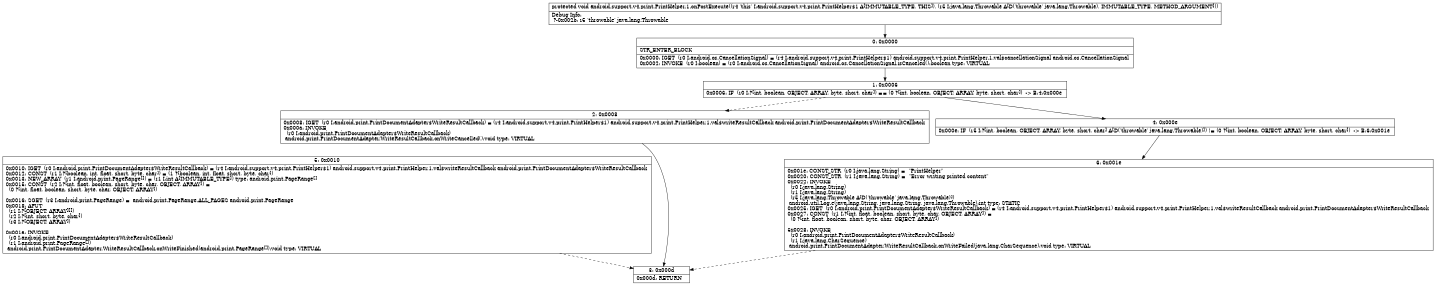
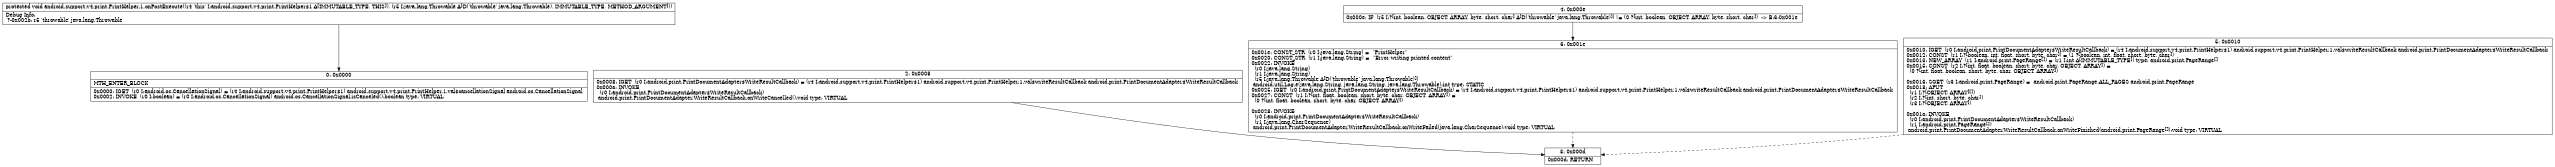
  digraph {
    node [shape=record]
-   n1 [label="{0\:\ 0x0000|STR_ENTER_BLOCK\l|0x0000: IGET  (r0 I:android.os.CancellationSignal) = (r4 I:android.support.v4.print.PrintHelper$1) android.support.v4.print.PrintHelper.1.val$cancellationSignal android.os.CancellationSignal \l0x0002: INVOKE  (r0 I:boolean) = (r0 I:android.os.CancellationSignal) android.os.CancellationSignal.isCanceled():boolean type: VIRTUAL \l}"]
-   n2 [label="{1\:\ 0x0006|0x0006: IF  (r0 I:?[int, boolean, OBJECT, ARRAY, byte, short, char]) == (0 ?[int, boolean, OBJECT, ARRAY, byte, short, char])  \-\> B:4:0x000e \l}"]
+   n1 [label="{0\:\ 0x0000|MTH_ENTER_BLOCK\l|0x0000: IGET  (r0 I:android.os.CancellationSignal) = (r4 I:android.support.v4.print.PrintHelper$1) android.support.v4.print.PrintHelper.1.val$cancellationSignal android.os.CancellationSignal \l0x0002: INVOKE  (r0 I:boolean) = (r0 I:android.os.CancellationSignal) android.os.CancellationSignal.isCanceled():boolean type: VIRTUAL \l}"]
    n3 [label="{2\:\ 0x0008|0x0008: IGET  (r0 I:android.print.PrintDocumentAdapter$WriteResultCallback) = (r4 I:android.support.v4.print.PrintHelper$1) android.support.v4.print.PrintHelper.1.val$writeResultCallback android.print.PrintDocumentAdapter$WriteResultCallback \l0x000a: INVOKE  \l  (r0 I:android.print.PrintDocumentAdapter$WriteResultCallback)\l android.print.PrintDocumentAdapter.WriteResultCallback.onWriteCancelled():void type: VIRTUAL \l}"]
    n4 [label="{4\:\ 0x000e|0x000e: IF  (r5 I:?[int, boolean, OBJECT, ARRAY, byte, short, char] A[D('throwable' java.lang.Throwable)]) != (0 ?[int, boolean, OBJECT, ARRAY, byte, short, char])  \-\> B:6:0x001e \l}"]
    n5 [label="{3\:\ 0x000d|0x000d: RETURN   \l}"]
-   n6 [label="{6\:\ 0x001e|0x001e: CONST_STR  (r0 I:java.lang.String) =  \"PrintHelper\" \l0x0020: CONST_STR  (r1 I:java.lang.String) =  \"Error writing printed content\" \l0x0022: INVOKE  \l  (r0 I:java.lang.String)\l  (r1 I:java.lang.String)\l  (r5 I:java.lang.Throwable A[D('throwable' java.lang.Throwable)])\l android.util.Log.e(java.lang.String, java.lang.String, java.lang.Throwable):int type: STATIC \l0x0025: IGET  (r0 I:android.print.PrintDocumentAdapter$WriteResultCallback) = (r4 I:android.support.v4.print.PrintHelper$1) android.support.v4.print.PrintHelper.1.val$writeResultCallback android.print.PrintDocumentAdapter$WriteResultCallback \l0x0027: CONST  (r1 I:?[int, float, boolean, short, byte, char, OBJECT, ARRAY]) = \l  (0 ?[int, float, boolean, short, byte, char, OBJECT, ARRAY])\l \l5x0028: INVOKE  \l  (r0 I:android.print.PrintDocumentAdapter$WriteResultCallback)\l  (r1 I:java.lang.CharSequence)\l android.print.PrintDocumentAdapter.WriteResultCallback.onWriteFailed(java.lang.CharSequence):void type: VIRTUAL \l}"]
+   n6 [label="{6\:\ 0x001e|0x001e: CONST_STR  (r0 I:java.lang.String) =  \"PrintHelper\" \l0x0020: CONST_STR  (r1 I:java.lang.String) =  \"Error writing printed content\" \l0x0022: INVOKE  \l  (r0 I:java.lang.String)\l  (r1 I:java.lang.String)\l  (r5 I:java.lang.Throwable A[D('throwable' java.lang.Throwable)])\l android.util.Log.e(java.lang.String, java.lang.String, java.lang.Throwable):int type: STATIC \l0x0025: IGET  (r0 I:android.print.PrintDocumentAdapter$WriteResultCallback) = (r4 I:android.support.v4.print.PrintHelper$1) android.support.v4.print.PrintHelper.1.val$writeResultCallback android.print.PrintDocumentAdapter$WriteResultCallback \l0x0027: CONST  (r1 I:?[int, float, boolean, short, byte, char, OBJECT, ARRAY]) = \l  (0 ?[int, float, boolean, short, byte, char, OBJECT, ARRAY])\l \l0x0028: INVOKE  \l  (r0 I:android.print.PrintDocumentAdapter$WriteResultCallback)\l  (r1 I:java.lang.CharSequence)\l android.print.PrintDocumentAdapter.WriteResultCallback.onWriteFailed(java.lang.CharSequence):void type: VIRTUAL \l}"]
    n7 [label="{5\:\ 0x0010|0x0010: IGET  (r0 I:android.print.PrintDocumentAdapter$WriteResultCallback) = (r4 I:android.support.v4.print.PrintHelper$1) android.support.v4.print.PrintHelper.1.val$writeResultCallback android.print.PrintDocumentAdapter$WriteResultCallback \l0x0012: CONST  (r1 I:?[boolean, int, float, short, byte, char]) = (1 ?[boolean, int, float, short, byte, char]) \l0x0013: NEW_ARRAY  (r1 I:android.print.PageRange[]) = (r1 I:int A[IMMUTABLE_TYPE]) type: android.print.PageRange[] \l0x0015: CONST  (r2 I:?[int, float, boolean, short, byte, char, OBJECT, ARRAY]) = \l  (0 ?[int, float, boolean, short, byte, char, OBJECT, ARRAY])\l \l0x0016: SGET  (r3 I:android.print.PageRange) =  android.print.PageRange.ALL_PAGES android.print.PageRange \l0x0018: APUT  \l  (r1 I:?[OBJECT, ARRAY][])\l  (r2 I:?[int, short, byte, char])\l  (r3 I:?[OBJECT, ARRAY])\l \l0x001a: INVOKE  \l  (r0 I:android.print.PrintDocumentAdapter$WriteResultCallback)\l  (r1 I:android.print.PageRange[])\l android.print.PrintDocumentAdapter.WriteResultCallback.onWriteFinished(android.print.PageRange[]):void type: VIRTUAL \l}"]
    n8 [label="{protected void android.support.v4.print.PrintHelper.1.onPostExecute((r4 'this' I:android.support.v4.print.PrintHelper$1 A[IMMUTABLE_TYPE, THIS]), (r5 I:java.lang.Throwable A[D('throwable' java.lang.Throwable), IMMUTABLE_TYPE, METHOD_ARGUMENT]))  | Debug Info:\l  ?\-0x002b: r5 'throwable' java.lang.Throwable\l}"]
-   n1 -> n2
-   n2 -> n3 [style=dashed]
-   n2 -> n4
    n3 -> n5
    n4 -> n6
    n6 -> n5 [style=dashed]
    n7 -> n5 [style=dashed]
    n8 -> n1
  }
